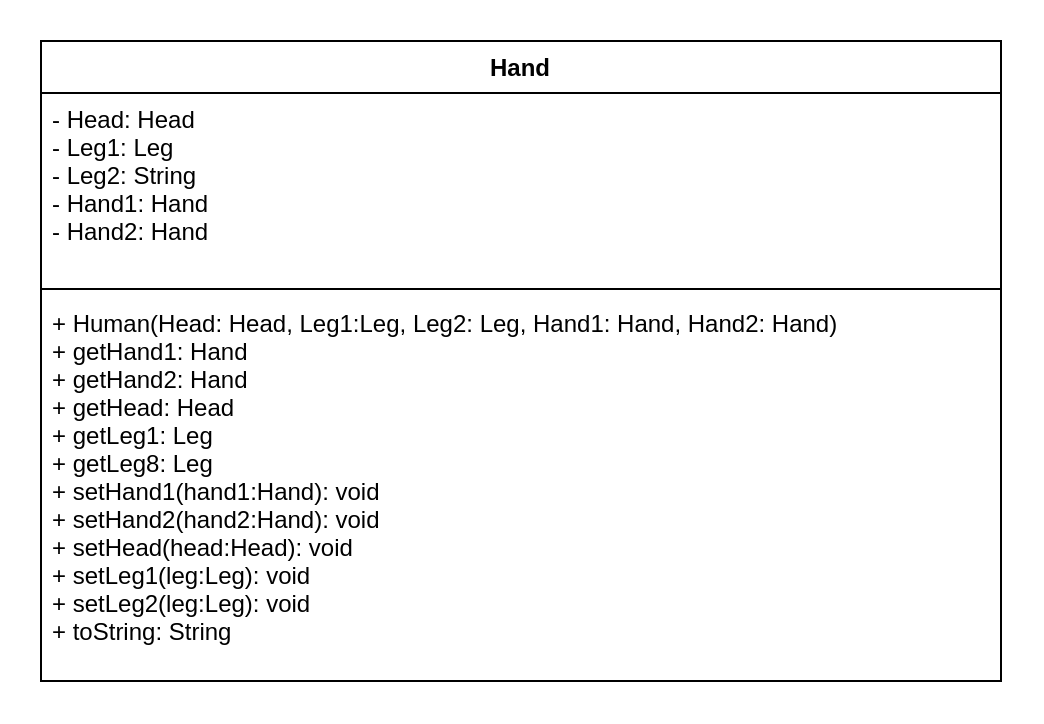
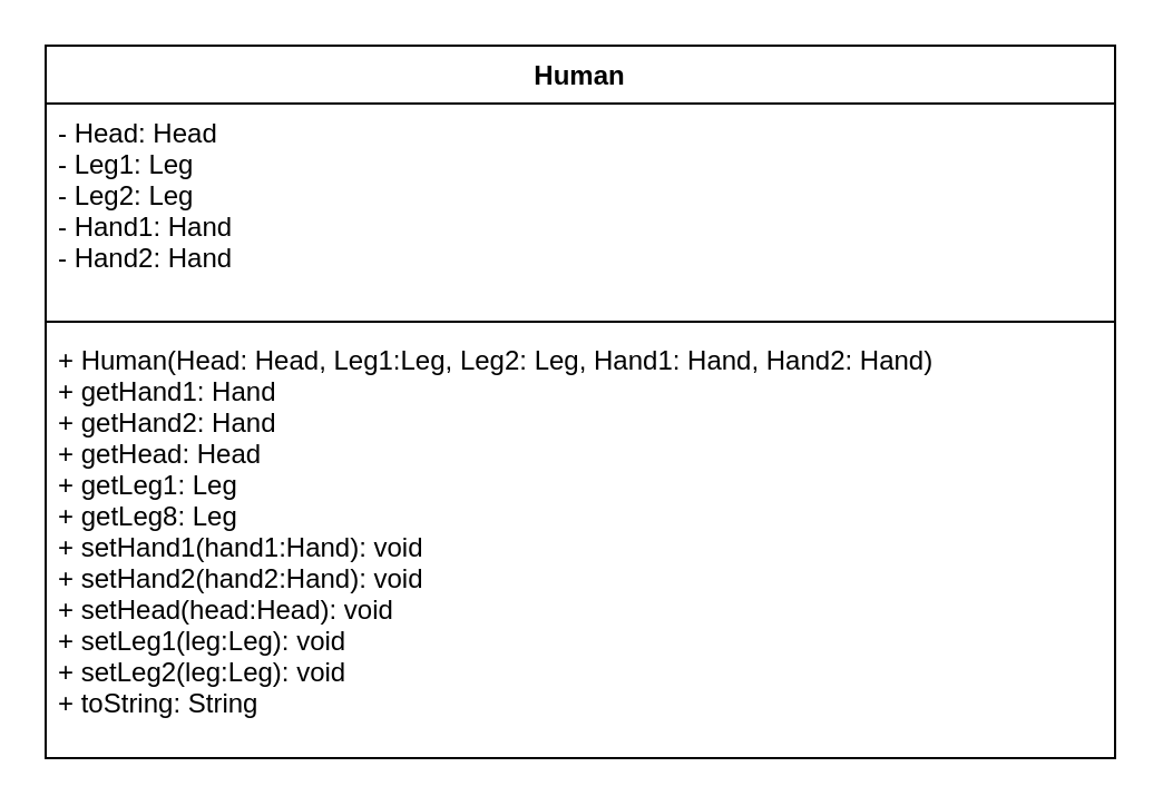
  <mxCell id="0" />
  <mxCell id="1" parent="0" />
- <mxCell id="2" value="Hand" style="swimlane;fontStyle=1;align=center;verticalAlign=top;childLayout=stackLayout;horizontal=1;startSize=26;horizontalStack=0;resizeParent=1;resizeParentMax=0;resizeLast=0;collapsible=1;marginBottom=0;" parent="1" vertex="1"><mxGeometry x="20" y="20" width="480" height="320" as="geometry" /></mxCell>
- <mxCell id="3" value="- Head: Head&#10;- Leg1: Leg&#10;- Leg2: String&#10;- Hand1: Hand&#10;- Hand2: Hand" style="text;strokeColor=none;fillColor=none;align=left;verticalAlign=top;spacingLeft=4;spacingRight=4;overflow=hidden;rotatable=0;points=[[0,0.5],[1,0.5]];portConstraint=eastwest;" parent="2" vertex="1"><mxGeometry y="26" width="480" height="94" as="geometry" /></mxCell>
+ <mxCell id="2" value="Human" style="swimlane;fontStyle=1;align=center;verticalAlign=top;childLayout=stackLayout;horizontal=1;startSize=26;horizontalStack=0;resizeParent=1;resizeParentMax=0;resizeLast=0;collapsible=1;marginBottom=0;" parent="1" vertex="1"><mxGeometry x="20" y="20" width="480" height="320" as="geometry" /></mxCell>
+ <mxCell id="3" value="- Head: Head&#10;- Leg1: Leg&#10;- Leg2: Leg&#10;- Hand1: Hand&#10;- Hand2: Hand" style="text;strokeColor=none;fillColor=none;align=left;verticalAlign=top;spacingLeft=4;spacingRight=4;overflow=hidden;rotatable=0;points=[[0,0.5],[1,0.5]];portConstraint=eastwest;" parent="2" vertex="1"><mxGeometry y="26" width="480" height="94" as="geometry" /></mxCell>
  <mxCell id="4" value="" style="line;strokeWidth=1;fillColor=none;align=left;verticalAlign=middle;spacingTop=-1;spacingLeft=3;spacingRight=3;rotatable=0;labelPosition=right;points=[];portConstraint=eastwest;" parent="2" vertex="1"><mxGeometry y="120" width="480" height="8" as="geometry" /></mxCell>
  <mxCell id="5" value="+ Human(Head: Head, Leg1:Leg, Leg2: Leg, Hand1: Hand, Hand2: Hand)&#10;+ getHand1: Hand&#10;+ getHand2: Hand&#10;+ getHead: Head&#10;+ getLeg1: Leg&#10;+ getLeg8: Leg&#10;+ setHand1(hand1:Hand): void&#10;+ setHand2(hand2:Hand): void&#10;+ setHead(head:Head): void&#10;+ setLeg1(leg:Leg): void&#10;+ setLeg2(leg:Leg): void&#10;+ toString: String" style="text;strokeColor=none;fillColor=none;align=left;verticalAlign=top;spacingLeft=4;spacingRight=4;overflow=hidden;rotatable=0;points=[[0,0.5],[1,0.5]];portConstraint=eastwest;" parent="2" vertex="1"><mxGeometry y="128" width="480" height="192" as="geometry" /></mxCell>
